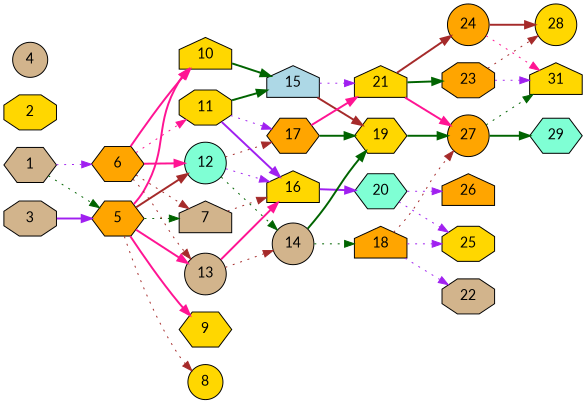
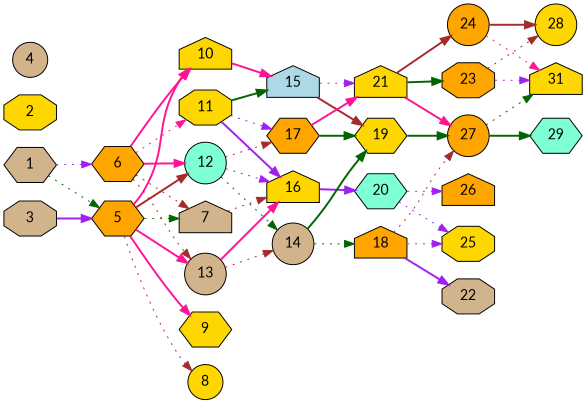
  digraph {
    fontname=Lato
    rankdir=LR
    node [alpha=0.11 fillcolor=gold fontname=Lato shape=hexagon style=filled]
    edge [color=purple fontname=Lato style=dotted]
    1 [alpha=0.14 expect_size=5092719718137397 fillcolor=tan]
    5 [alpha=0.07 expect_size=206372729486187692032 fillcolor=orange]
    6 [alpha=0.12 expect_size=9891583471720396 fillcolor=orange]
    7 [alpha=0.10 expect_size=485844354818692 fillcolor=tan shape=house]
    8 [alpha=0.16 expect_size=91607909729525 shape=circle]
    9 [alpha=0.05 expect_size=287134446411907712]
    10 [expect_size=25236581185851752448 shape=house]
    12 [alpha=0.04 expect_size=22113601075346812 fillcolor=aquamarine shape=circle]
    13 [alpha=0.08 expect_size=63627513043443777536 fillcolor=tan shape=circle]
    11 [alpha=0.01 expect_size=23937901083525906432 shape=octagon]
    16 [alpha=0.09 expect_size=302123500941706048 shape=house]
    15 [alpha=0.17 expect_size=285500448979339744 fillcolor=lightblue shape=house]
    17 [alpha=0.12 expect_size=13914733393166796 fillcolor=orange]
    14 [alpha=0.02 expect_size=3689447599875016 fillcolor=tan shape=circle]
    2 [expect_size=197162294680712384 shape=octagon]
    3 [expect_size=245006336051500 fillcolor=tan shape=octagon]
    4 [alpha=0.09 expect_size=114409571542787696 fillcolor=tan shape=circle]
    20 [alpha=0.18 expect_size=13615238352012836864 fillcolor=aquamarine]
    19 [alpha=0.19 expect_size=110082206680272288]
    21 [alpha=0.08 expect_size=3163393388344779 shape=house]
    18 [alpha=0.13 expect_size=37785793210292760 fillcolor=orange shape=house]
    25 [alpha=0.13 expect_size=2069409991601066 shape=octagon]
    26 [alpha=0.13 expect_size=301461405696000000 fillcolor=orange shape=house]
    27 [alpha=0.03 expect_size=1914831313369330 fillcolor=orange shape=circle]
    23 [alpha=0.09 expect_size=106001068882346901504 fillcolor=orange shape=octagon]
    24 [alpha=0.17 expect_size=110684881971298432 fillcolor=orange shape=circle]
    22 [alpha=0.14 expect_size=4724742524066076 fillcolor=tan shape=octagon]
    31 [alpha=0.05 expect_size=221965111751911808 shape=house]
    29 [alpha=0.08 expect_size=2396331580226181 fillcolor=aquamarine]
    28 [alpha=0.15 expect_size=11177421936537894912 shape=circle]
    1 -> 5 [color=darkgreen]
    1 -> 6
    5 -> 7 [color=darkgreen]
    5 -> 8 [color=brown]
    5 -> 9 [color=deeppink style=bold]
    5 -> 10 [color=deeppink style=bold]
    5 -> 12 [color=brown style=bold]
    5 -> 13 [color=deeppink style=bold]
    6 -> 7 [color=brown]
    6 -> 10 [color=deeppink style=bold]
    6 -> 12 [color=deeppink style=bold]
    6 -> 13 [color=brown]
    6 -> 11 [color=deeppink]
    7 -> 16 [color=brown]
-   10 -> 15 [color=darkgreen style=bold]
+   10 -> 15 [color=deeppink style=bold]
    12 -> 16
    12 -> 17 [color=brown]
    12 -> 14 [color=darkgreen]
    13 -> 16 [color=deeppink style=bold]
    13 -> 14 [color=brown]
    11 -> 16 [style=bold]
    11 -> 15 [color=darkgreen style=bold]
    11 -> 17
    16 -> 20 [style=bold]
    15 -> 19 [color=brown style=bold]
    15 -> 21
    17 -> 19 [color=darkgreen style=bold]
    17 -> 21 [color=deeppink style=bold]
    14 -> 19 [color=darkgreen style=bold]
    14 -> 18 [color=darkgreen]
    3 -> 5 [style=bold]
    20 -> 25
    20 -> 26
    19 -> 27 [color=darkgreen style=bold]
    21 -> 27 [color=deeppink style=bold]
    21 -> 23 [color=darkgreen style=bold]
    21 -> 24 [color=brown style=bold]
    18 -> 25
    18 -> 27 [color=brown]
-   18 -> 22
+   18 -> 22 [style=bold]
    27 -> 31 [color=darkgreen]
    27 -> 29 [color=darkgreen style=bold]
    23 -> 31
    23 -> 28 [color=brown]
    24 -> 31 [color=deeppink]
    24 -> 28 [color=brown style=bold]
  }
